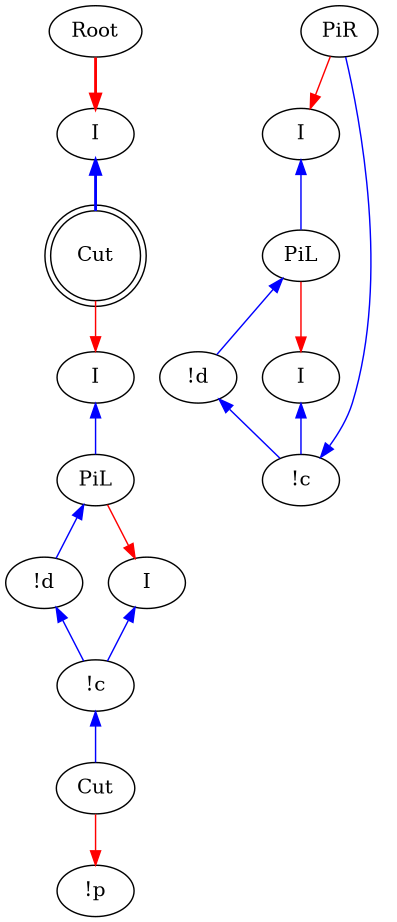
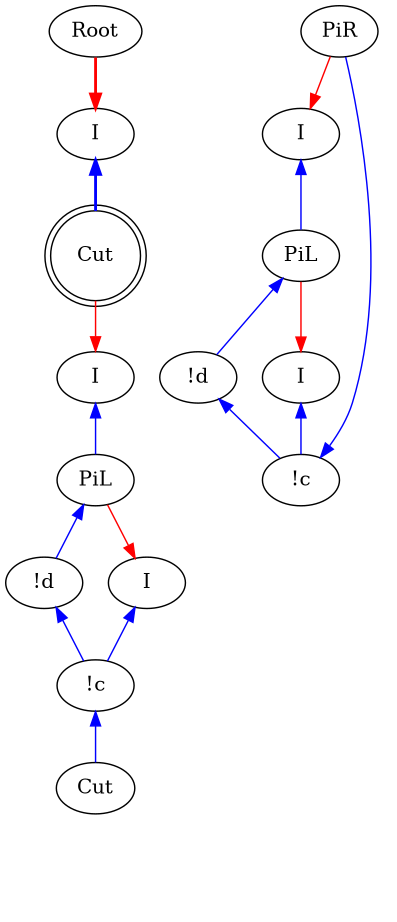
  digraph {
    edge [color=blue dir=back]
    n1 [label=Root]
    n2 [label=I]
    n3 [label=Cut shape=doublecircle]
    n4 [label="!c"]
    n5 [label=Cut]
-   n6 [label="!p"]
    n7 [label="!d"]
    n8 [label=PiL]
    n9 [label=I]
    n10 [label=I]
    n11 [label=PiR]
    n12 [label=I]
    n13 [label=PiL]
    n14 [label="!c"]
    n15 [label="!d"]
    n16 [label=I]
    n1 -> n2 [color=red penwidth=2 dir=""]
    n2 -> n3 [penwidth=2]
    n3 -> n10 [color=red dir=""]
    n4 -> n5
-   n5 -> n6 [color=red dir=""]
    n7 -> n4
    n8 -> n7
    n8 -> n9 [color=red dir=""]
    n9 -> n4
    n10 -> n8
    n11 -> n12 [color=red dir=""]
    n12 -> n13
    n13 -> n15
    n13 -> n16 [color=red dir=""]
    n14 -> n11
    n15 -> n14
    n16 -> n14
  }
